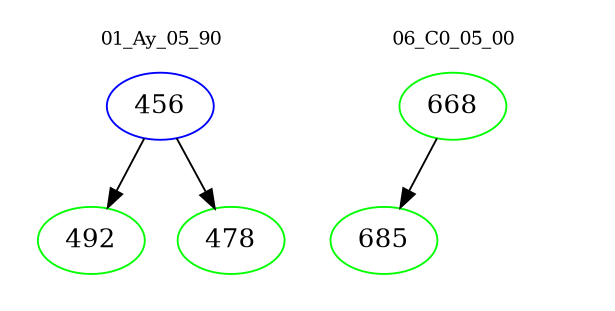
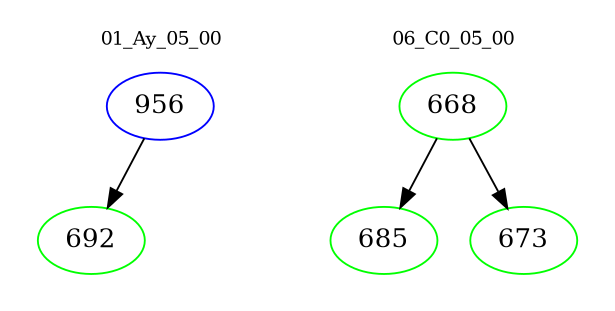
  digraph {
    node [color=green]
    edge [color=black]
-   n1 [color=blue label=456]
-   n2 [label=492]
-   n3 [label=478]
+   n1 [color=blue label=956]
+   n2 [label=692]
    n4 [label=668]
    n5 [label=685]
+   n6 [label=673]
    subgraph cluster_1 {
      color=white
      fontsize=10
-     label="01_Ay_05_90"
+     label="01_Ay_05_00"
      n1
      n2
-     n3
    }
    subgraph cluster_2 {
      color=white
      fontsize=10
      label="06_C0_05_00"
      n4
      n5
+     n6
    }
    n1 -> n2
-   n1 -> n3
    n4 -> n5
+   n4 -> n6
  }
